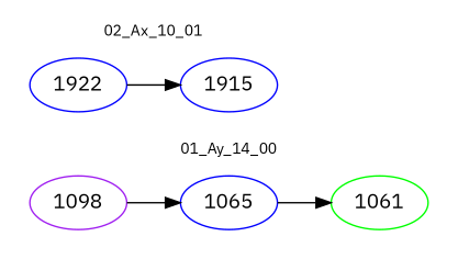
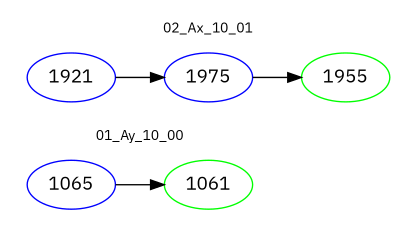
  digraph {
    fontname="IBM Plex Sans"
    rankdir=LR
    node [color=blue fontname="IBM Plex Sans"]
    edge [color=black fontname="IBM Plex Sans"]
-   n1 [color=purple label=1098]
    n2 [label=1065]
    n3 [color=green label=1061]
-   n4 [label=1922]
-   n5 [label=1915]
+   n4 [label=1921]
+   n5 [label=1975]
+   n6 [color=green label=1955]
    subgraph cluster_1 {
      color=white
      fontsize=10
-     label="01_Ay_14_00"
-     n1
+     label="01_Ay_10_00"
      n2
      n3
    }
    subgraph cluster_2 {
      color=white
      fontsize=10
      label="02_Ax_10_01"
      n4
      n5
+     n6
    }
-   n1 -> n2
    n2 -> n3
    n4 -> n5
+   n5 -> n6
  }
